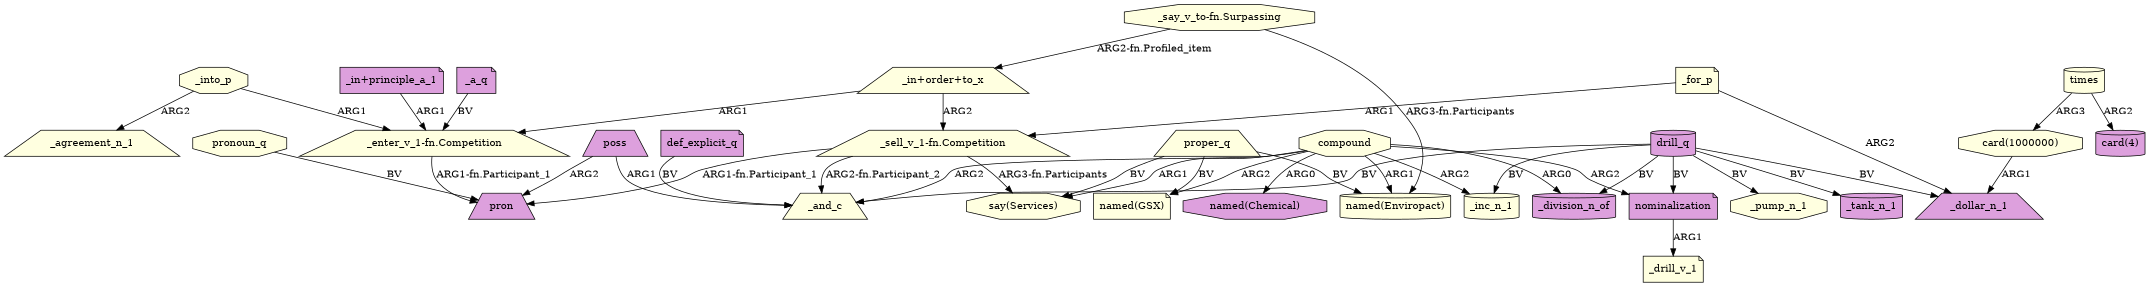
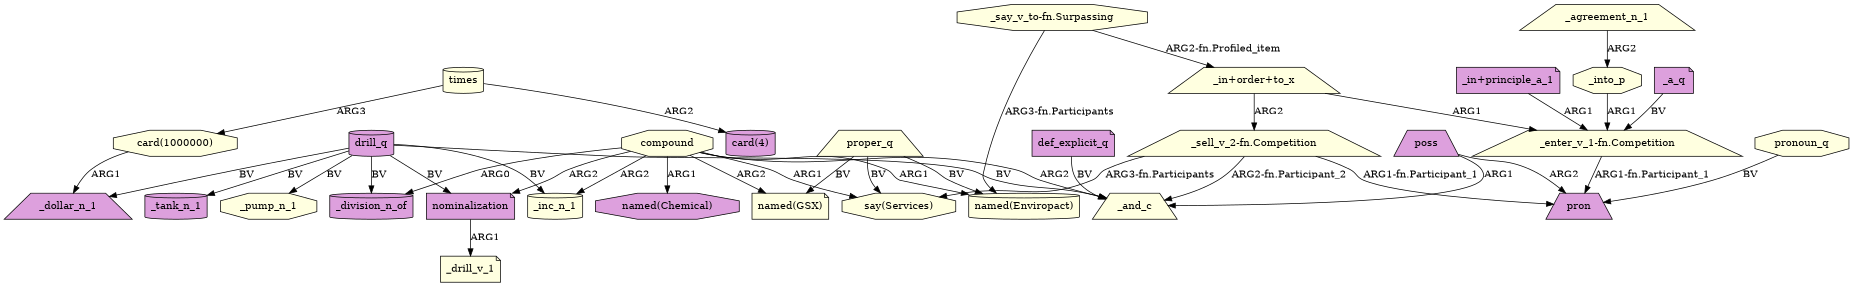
  digraph {
    node [fillcolor=lightyellow shape=trapezium style=filled]
    pron [fillcolor=plum]
    "_enter_v_1-fn.Competition"
    "_in+principle_a_1" [fillcolor=plum shape=note]
    _into_p [shape=octagon]
    _agreement_n_1
    n6 [fillcolor=plum label=drill_q shape=cylinder]
    _division_n_of [fillcolor=plum shape=cylinder]
    nominalization [fillcolor=plum shape=note]
    _and_c
    _inc_n_1 [shape=cylinder]
    _dollar_n_1 [fillcolor=plum]
    _tank_n_1 [fillcolor=plum shape=cylinder]
    _pump_n_1 [shape=octagon]
    _drill_v_1 [shape=note]
    compound [shape=octagon]
    "named(Enviropact)" [shape=cylinder]
    "named(Chemical)" [fillcolor=plum shape=octagon]
    n18 [label="say(Services)" shape=octagon]
    "named(GSX)" [shape=note]
    times [shape=cylinder]
    "card(1000000)" [shape=octagon]
    "card(4)" [fillcolor=plum shape=cylinder]
    proper_q
-   "_sell_v_1-fn.Competition"
+   "_sell_v_1-fn.Competition" [label="_sell_v_2-fn.Competition"]
    def_explicit_q [fillcolor=plum shape=note]
    pronoun_q [shape=octagon]
    poss [fillcolor=plum]
-   _for_p [shape=note]
    _a_q [fillcolor=plum shape=note]
    "_in+order+to_x"
    "_say_v_to-fn.Surpassing" [shape=octagon]
    "_enter_v_1-fn.Competition" -> pron [label="ARG1-fn.Participant_1"]
    "_in+principle_a_1" -> "_enter_v_1-fn.Competition" [label=ARG1]
    _into_p -> "_enter_v_1-fn.Competition" [label=ARG1]
-   _into_p -> _agreement_n_1 [label=ARG2]
+   _agreement_n_1 -> _into_p [label=ARG2]
    n6 -> _division_n_of [label=BV]
    n6 -> nominalization [label=BV]
    n6 -> _and_c [label=BV]
    n6 -> _inc_n_1 [label=BV]
    n6 -> _dollar_n_1 [label=BV]
    n6 -> _tank_n_1 [label=BV]
    n6 -> _pump_n_1 [label=BV]
    nominalization -> _drill_v_1 [label=ARG1]
    compound -> _division_n_of [label=ARG0]
    compound -> nominalization [label=ARG2]
    compound -> _and_c [label=ARG2]
    compound -> _inc_n_1 [label=ARG2]
    compound -> "named(Enviropact)" [label=ARG1]
-   compound -> "named(Chemical)" [label=ARG0]
+   compound -> "named(Chemical)" [label=ARG1]
    compound -> n18 [label=ARG1]
    compound -> "named(GSX)" [label=ARG2]
    times -> "card(1000000)" [label=ARG3]
    times -> "card(4)" [label=ARG2]
    "card(1000000)" -> _dollar_n_1 [label=ARG1]
    proper_q -> "named(Enviropact)" [label=BV]
    proper_q -> n18 [label=BV]
    proper_q -> "named(GSX)" [label=BV]
    "_sell_v_1-fn.Competition" -> pron [label="ARG1-fn.Participant_1"]
    "_sell_v_1-fn.Competition" -> _and_c [label="ARG2-fn.Participant_2"]
    "_sell_v_1-fn.Competition" -> n18 [label="ARG3-fn.Participants"]
    def_explicit_q -> _and_c [label=BV]
    pronoun_q -> pron [label=BV]
    poss -> pron [label=ARG2]
    poss -> _and_c [label=ARG1]
-   _for_p -> _dollar_n_1 [label=ARG2]
-   _for_p -> "_sell_v_1-fn.Competition" [label=ARG1]
    _a_q -> "_enter_v_1-fn.Competition" [label=BV]
    "_in+order+to_x" -> "_enter_v_1-fn.Competition" [label=ARG1]
    "_in+order+to_x" -> "_sell_v_1-fn.Competition" [label=ARG2]
    "_say_v_to-fn.Surpassing" -> "named(Enviropact)" [label="ARG3-fn.Participants"]
    "_say_v_to-fn.Surpassing" -> "_in+order+to_x" [label="ARG2-fn.Profiled_item"]
  }
